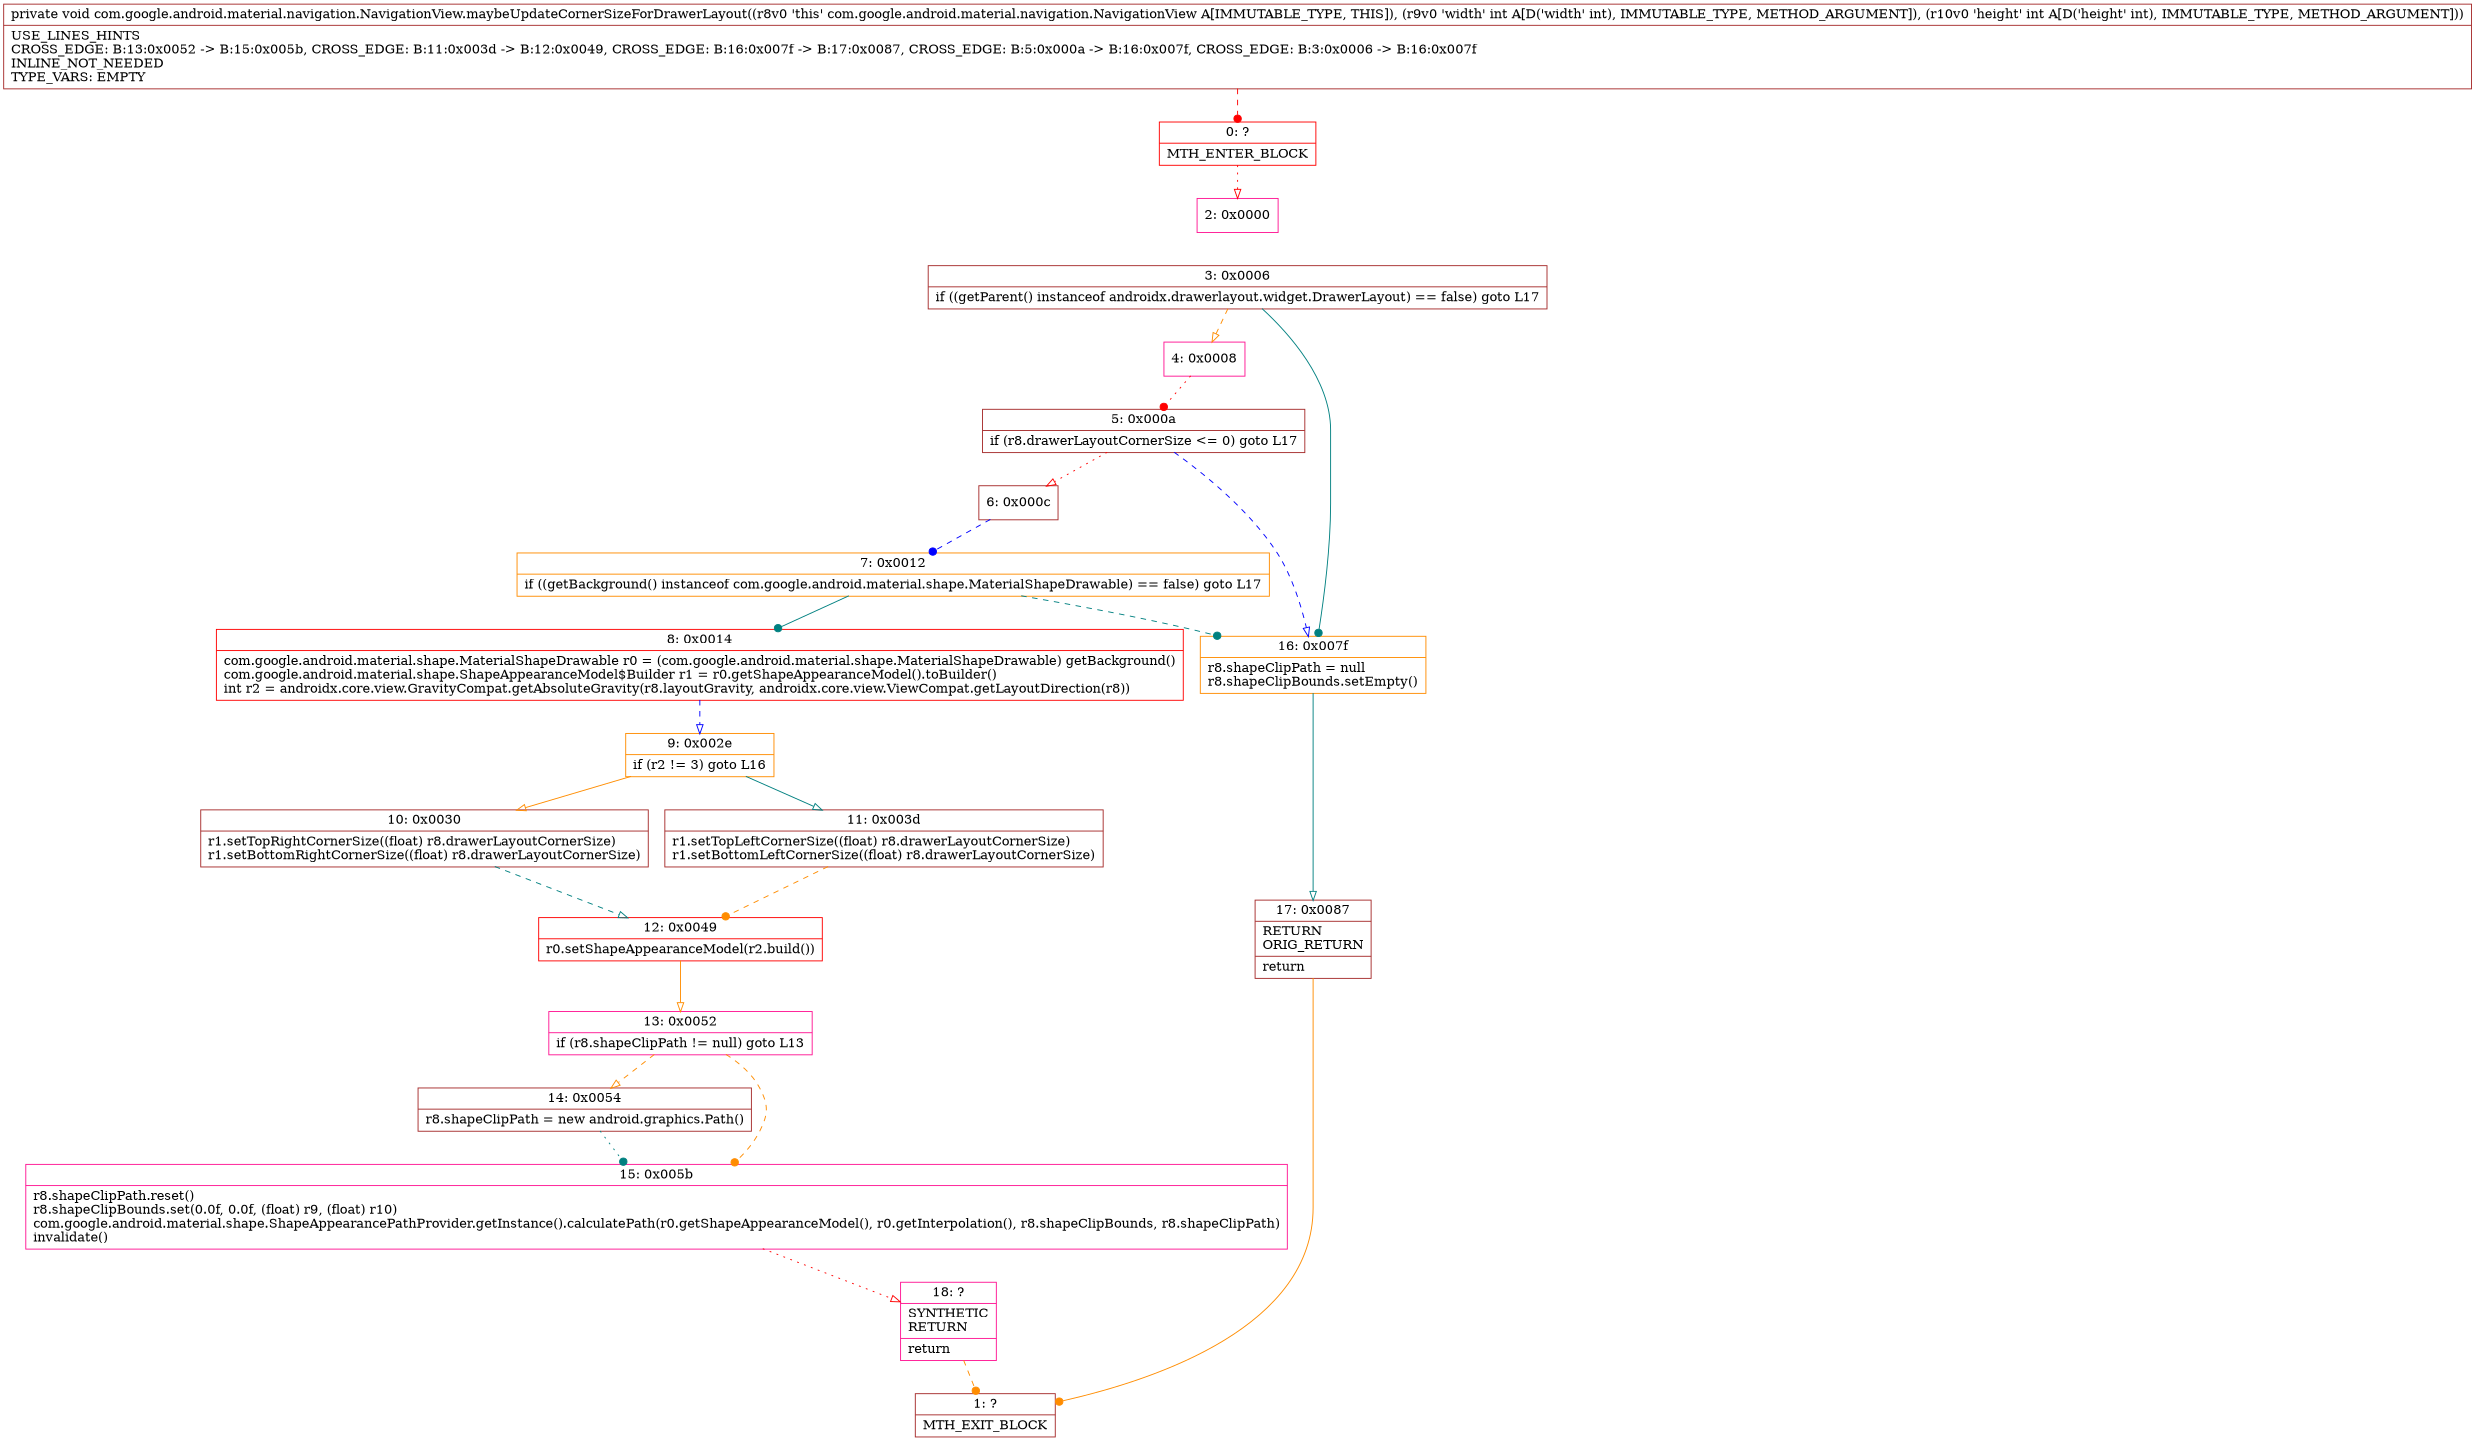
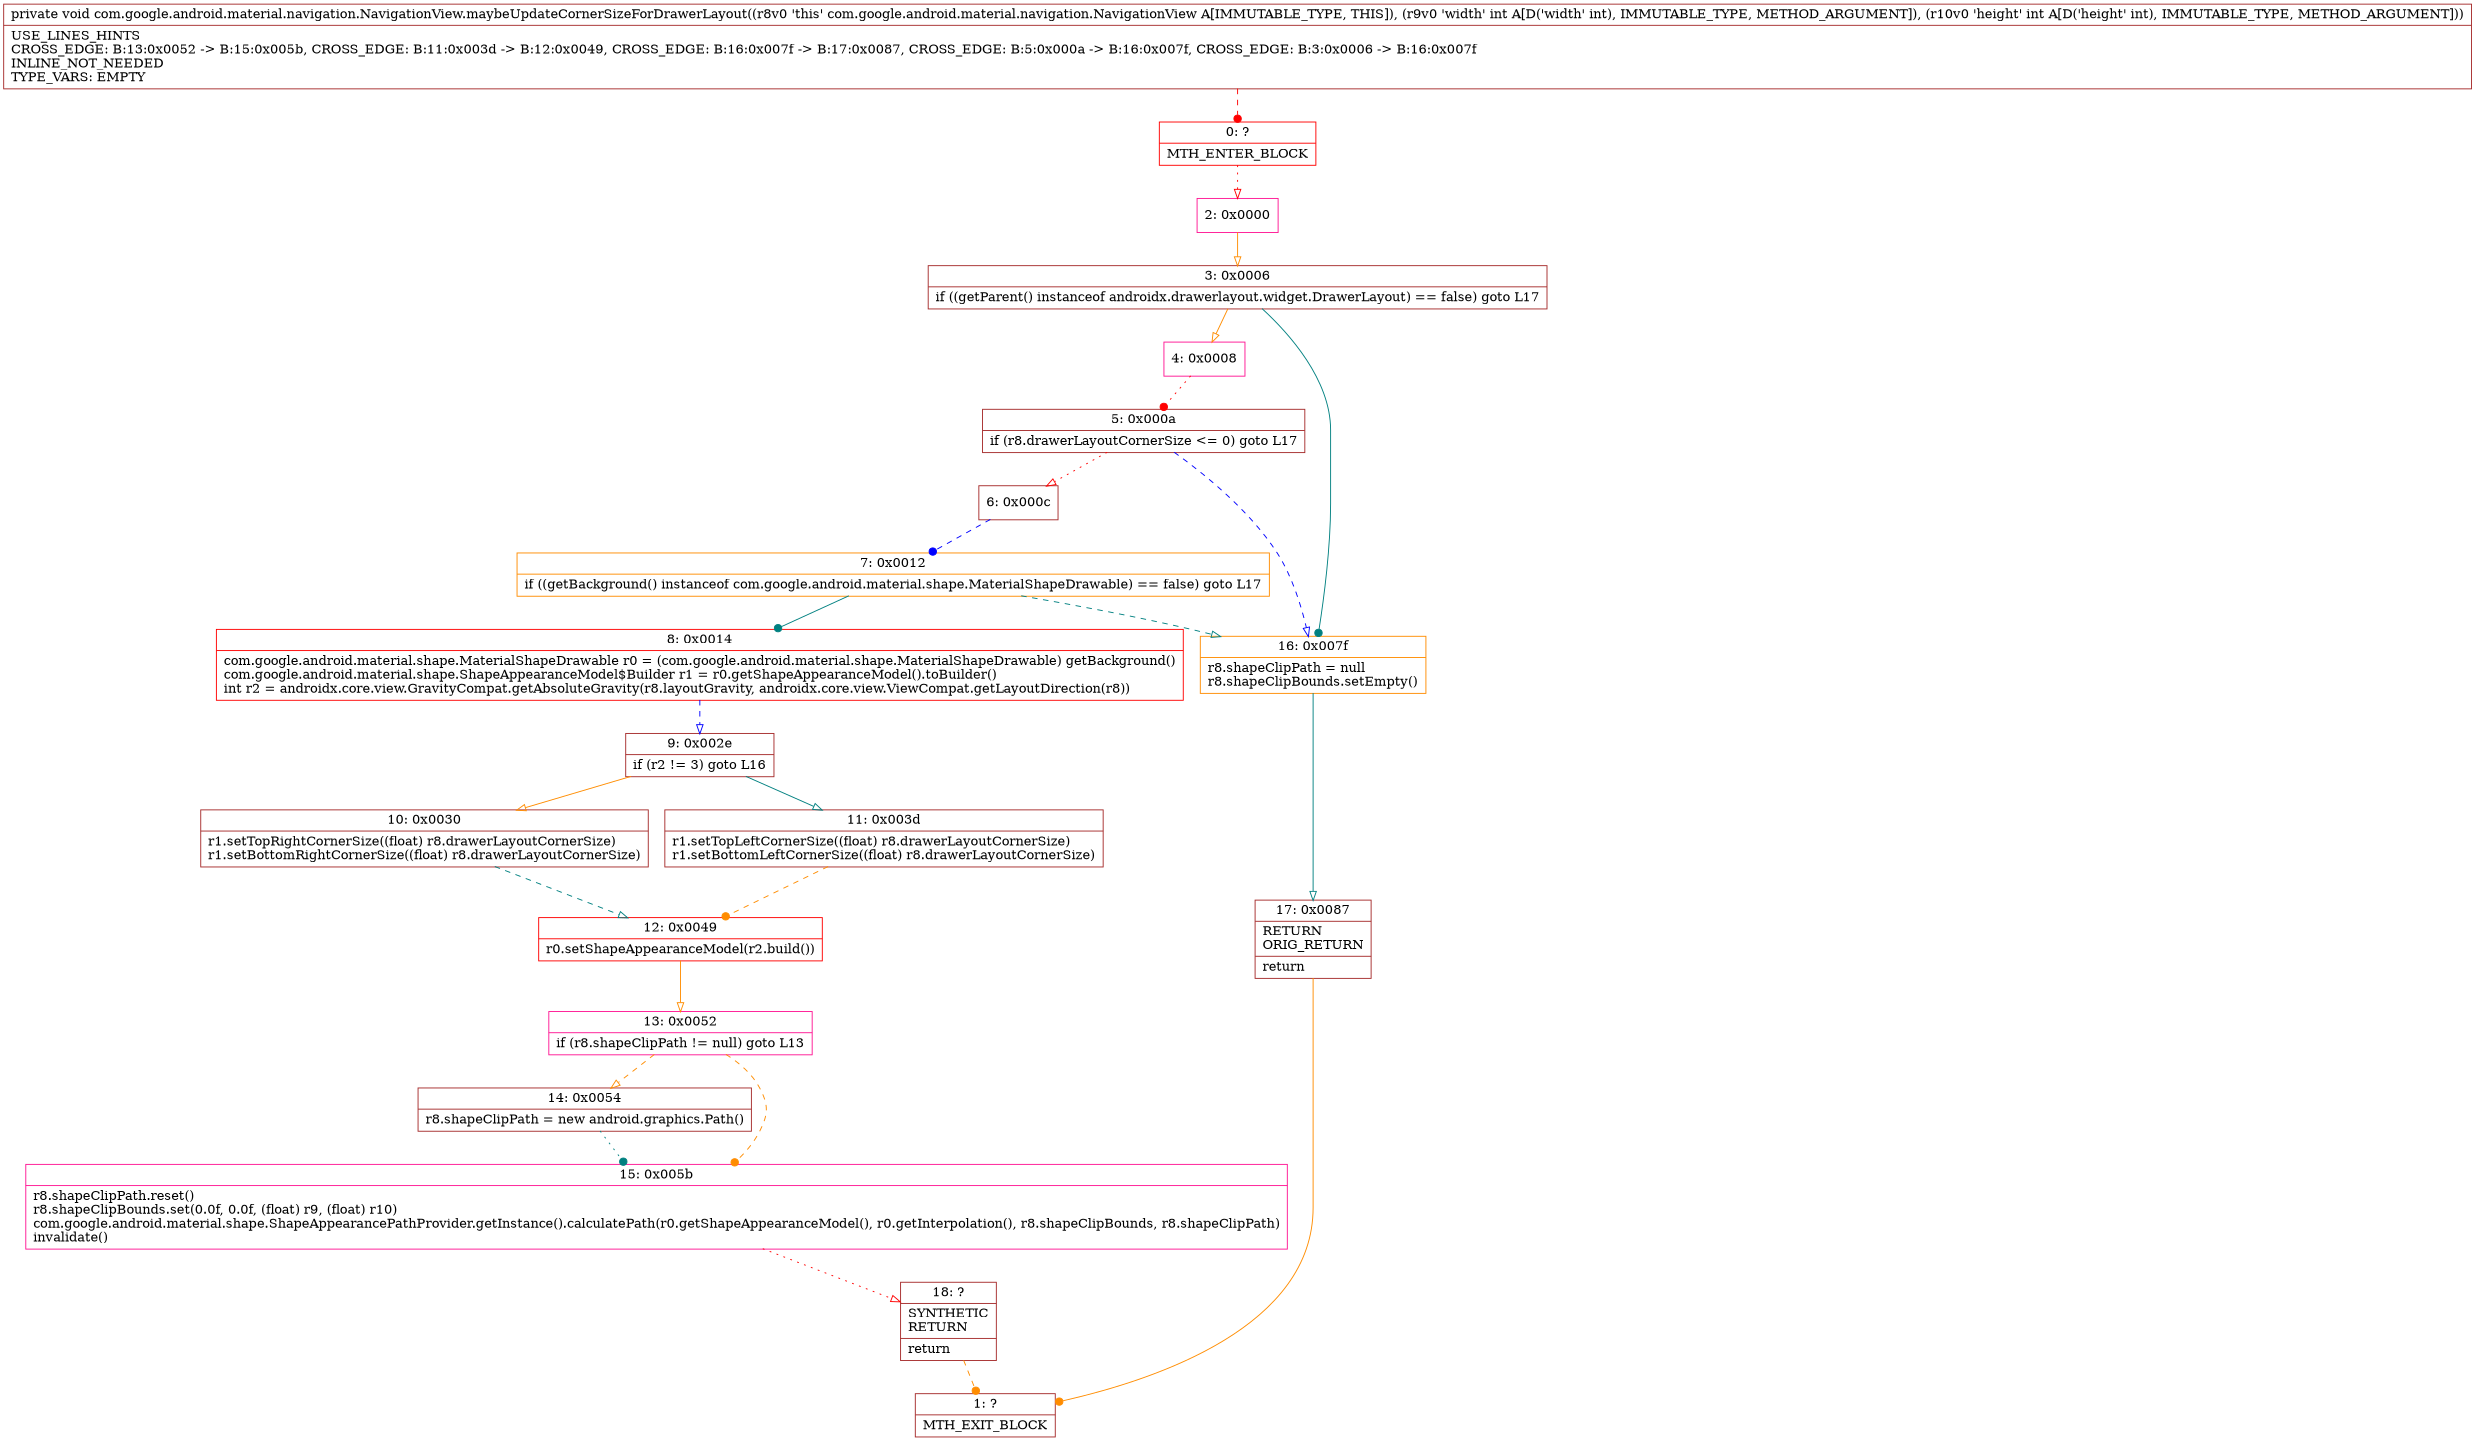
  digraph {
    node [color=brown shape=record]
    edge [arrowhead=onormal color=darkorange style=dashed]
    n1 [color=red label="{0\:\ ?|MTH_ENTER_BLOCK\l}"]
    n2 [color=deeppink label="{2\:\ 0x0000}"]
    n3 [label="{3\:\ 0x0006|if ((getParent() instanceof androidx.drawerlayout.widget.DrawerLayout) == false) goto L17\l}"]
    n4 [color=deeppink label="{4\:\ 0x0008}"]
    n5 [color=darkorange label="{16\:\ 0x007f|r8.shapeClipPath = null\lr8.shapeClipBounds.setEmpty()\l}"]
    n6 [label="{5\:\ 0x000a|if (r8.drawerLayoutCornerSize \<= 0) goto L17\l}"]
    n7 [label="{17\:\ 0x0087|RETURN\lORIG_RETURN\l|return\l}"]
    n8 [label="{6\:\ 0x000c}"]
    n9 [color=darkorange label="{7\:\ 0x0012|if ((getBackground() instanceof com.google.android.material.shape.MaterialShapeDrawable) == false) goto L17\l}"]
    n10 [color=red label="{8\:\ 0x0014|com.google.android.material.shape.MaterialShapeDrawable r0 = (com.google.android.material.shape.MaterialShapeDrawable) getBackground()\lcom.google.android.material.shape.ShapeAppearanceModel$Builder r1 = r0.getShapeAppearanceModel().toBuilder()\lint r2 = androidx.core.view.GravityCompat.getAbsoluteGravity(r8.layoutGravity, androidx.core.view.ViewCompat.getLayoutDirection(r8))\l}"]
-   n11 [color=darkorange label="{9\:\ 0x002e|if (r2 != 3) goto L16\l}"]
+   n11 [label="{9\:\ 0x002e|if (r2 != 3) goto L16\l}"]
    n12 [label="{10\:\ 0x0030|r1.setTopRightCornerSize((float) r8.drawerLayoutCornerSize)\lr1.setBottomRightCornerSize((float) r8.drawerLayoutCornerSize)\l}"]
    n13 [label="{11\:\ 0x003d|r1.setTopLeftCornerSize((float) r8.drawerLayoutCornerSize)\lr1.setBottomLeftCornerSize((float) r8.drawerLayoutCornerSize)\l}"]
    n14 [color=red label="{12\:\ 0x0049|r0.setShapeAppearanceModel(r2.build())\l}"]
    n15 [color=deeppink label="{13\:\ 0x0052|if (r8.shapeClipPath != null) goto L13\l}"]
    n16 [label="{14\:\ 0x0054|r8.shapeClipPath = new android.graphics.Path()\l}"]
    n17 [color=deeppink label="{15\:\ 0x005b|r8.shapeClipPath.reset()\lr8.shapeClipBounds.set(0.0f, 0.0f, (float) r9, (float) r10)\lcom.google.android.material.shape.ShapeAppearancePathProvider.getInstance().calculatePath(r0.getShapeAppearanceModel(), r0.getInterpolation(), r8.shapeClipBounds, r8.shapeClipPath)\linvalidate()\l}"]
-   n18 [color=deeppink label="{18\:\ ?|SYNTHETIC\lRETURN\l|return\l}"]
+   n18 [label="{18\:\ ?|SYNTHETIC\lRETURN\l|return\l}"]
    n19 [label="{1\:\ ?|MTH_EXIT_BLOCK\l}"]
    n20 [label="{private void com.google.android.material.navigation.NavigationView.maybeUpdateCornerSizeForDrawerLayout((r8v0 'this' com.google.android.material.navigation.NavigationView A[IMMUTABLE_TYPE, THIS]), (r9v0 'width' int A[D('width' int), IMMUTABLE_TYPE, METHOD_ARGUMENT]), (r10v0 'height' int A[D('height' int), IMMUTABLE_TYPE, METHOD_ARGUMENT]))  | USE_LINES_HINTS\lCROSS_EDGE: B:13:0x0052 \-\> B:15:0x005b, CROSS_EDGE: B:11:0x003d \-\> B:12:0x0049, CROSS_EDGE: B:16:0x007f \-\> B:17:0x0087, CROSS_EDGE: B:5:0x000a \-\> B:16:0x007f, CROSS_EDGE: B:3:0x0006 \-\> B:16:0x007f\lINLINE_NOT_NEEDED\lTYPE_VARS: EMPTY\l}"]
    n1 -> n2 [color=red style=dotted]
-   n3 -> n4
+   n2 -> n3 [style=solid]
+   n3 -> n4 [style=solid]
    n3 -> n5 [arrowhead=dot color=teal style=solid]
    n4 -> n6 [arrowhead=dot color=red style=dotted]
    n5 -> n7 [color=teal style=solid]
    n6 -> n5 [color=blue]
    n6 -> n8 [color=red style=dotted]
    n7 -> n19 [arrowhead=dot style=solid]
    n8 -> n9 [arrowhead=dot color=blue]
-   n9 -> n5 [arrowhead=dot color=teal]
+   n9 -> n5 [color=teal]
    n9 -> n10 [arrowhead=dot color=teal style=solid]
    n10 -> n11 [color=blue]
    n11 -> n12 [style=solid]
    n11 -> n13 [color=teal style=solid]
    n12 -> n14 [color=teal]
    n13 -> n14 [arrowhead=dot]
    n14 -> n15 [style=solid]
    n15 -> n16
    n15 -> n17 [arrowhead=dot]
    n16 -> n17 [arrowhead=dot color=teal style=dotted]
    n17 -> n18 [color=red style=dotted]
    n18 -> n19 [arrowhead=dot]
    n20 -> n1 [arrowhead=dot color=red]
  }
